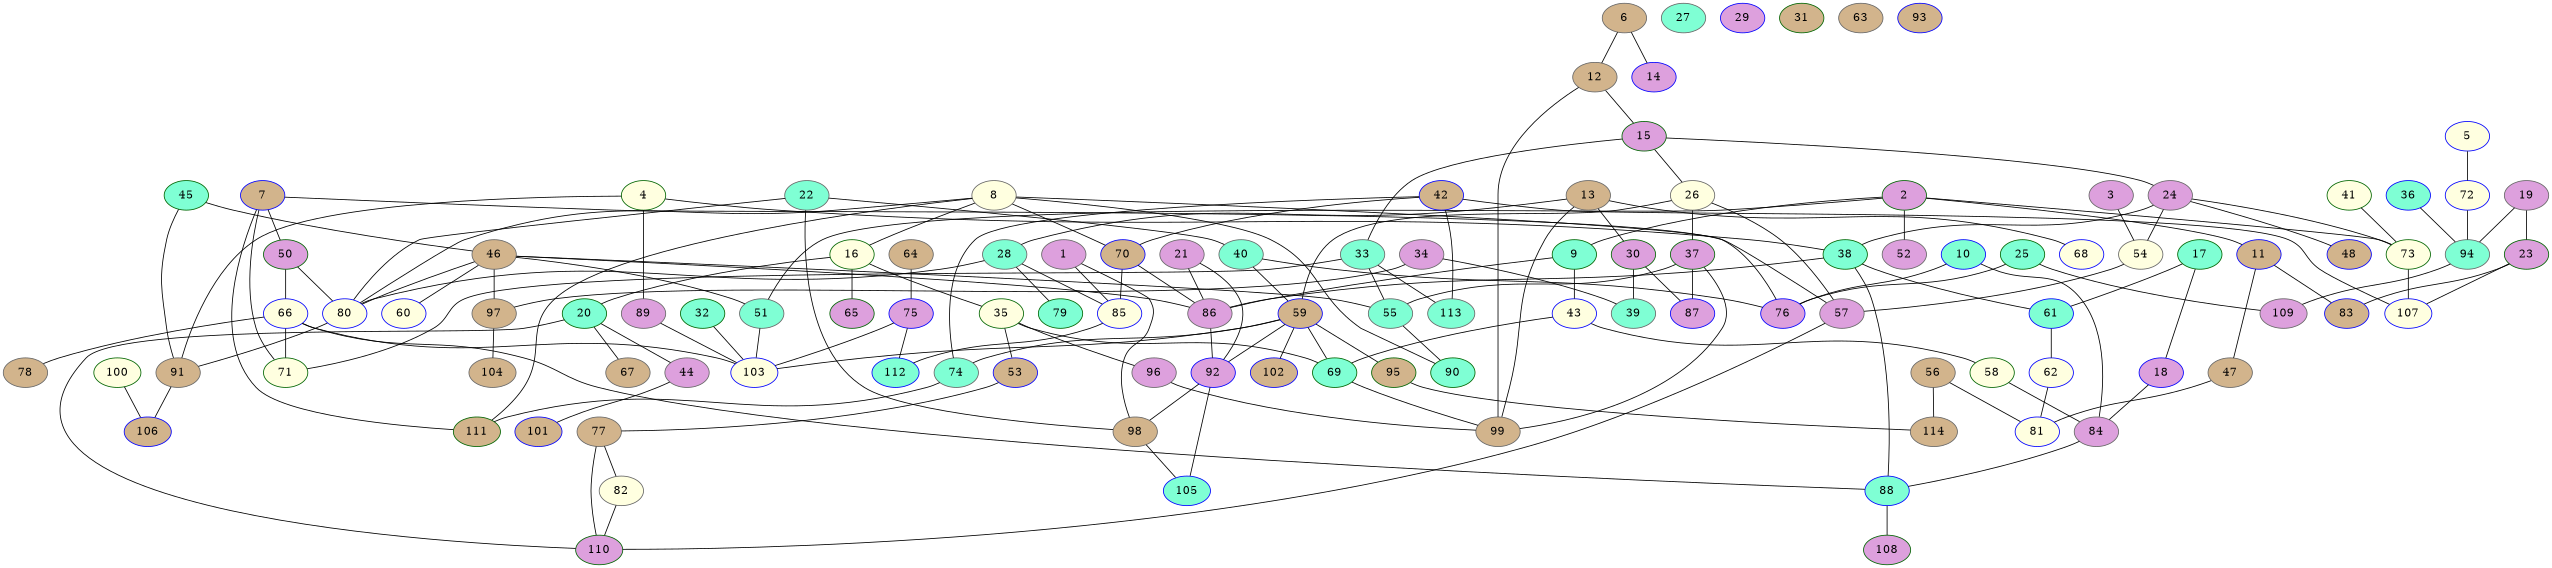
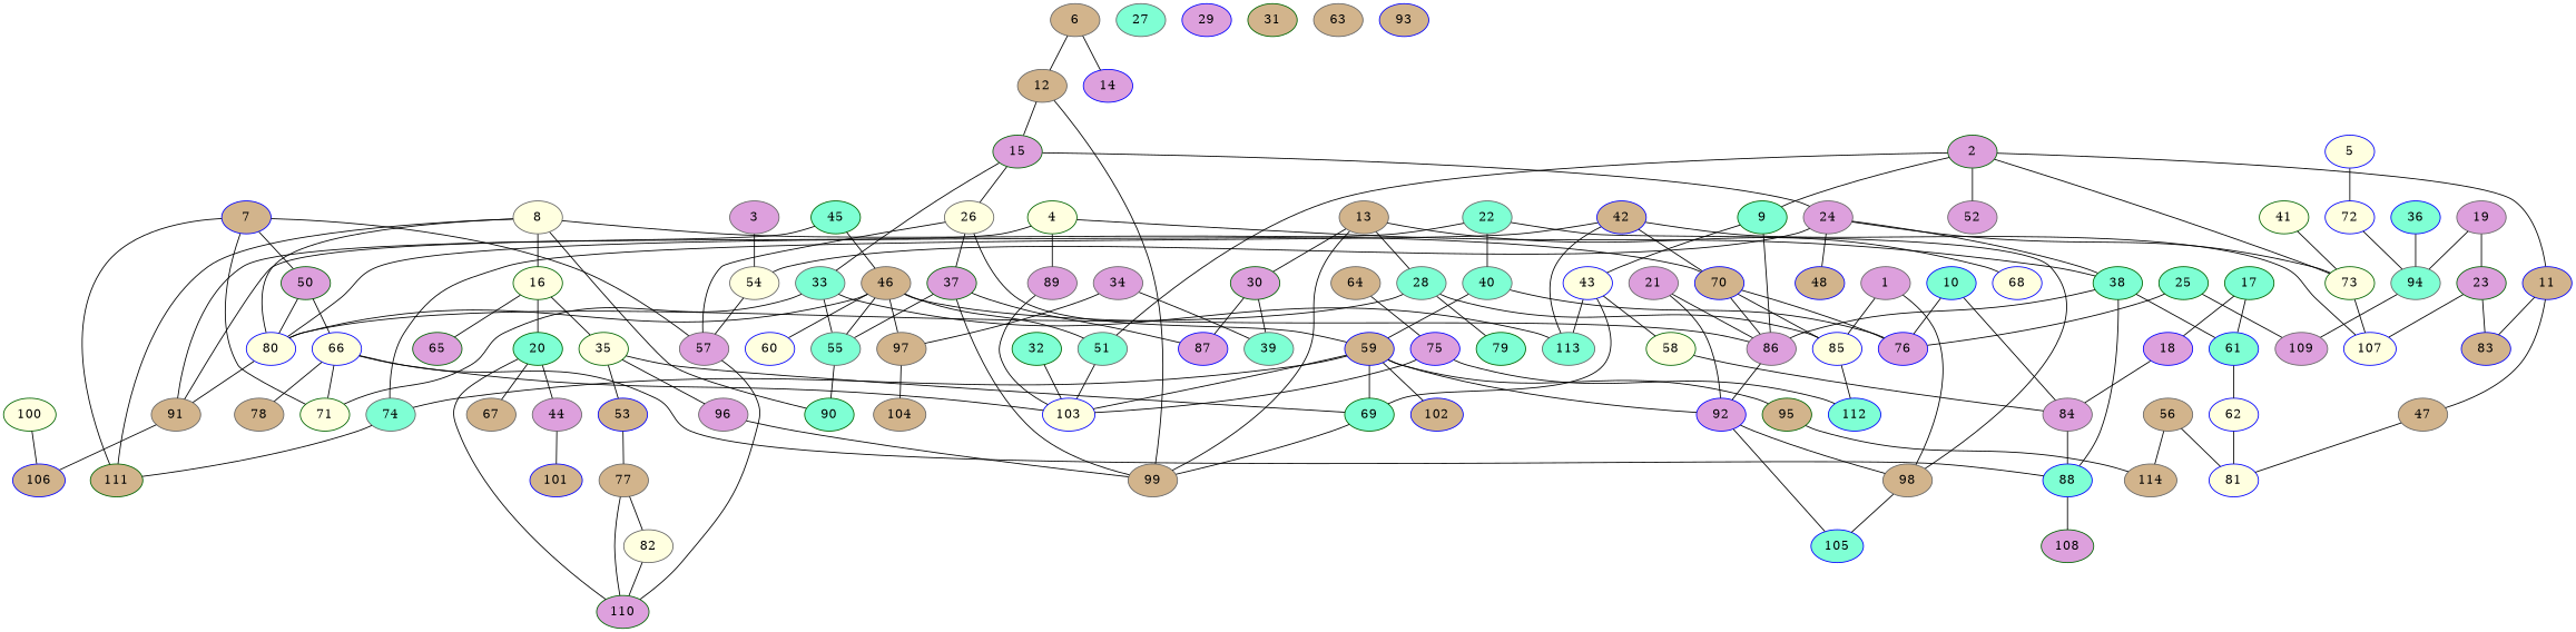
  graph {
    node [color=gray40 fillcolor=tan style=filled]
    85 [color=blue fillcolor=lightyellow]
    1 [fillcolor=plum]
    98
    112 [color=blue fillcolor=aquamarine]
    105 [color=blue fillcolor=aquamarine]
    2 [color=darkgreen fillcolor=plum]
    9 [color=darkgreen fillcolor=aquamarine]
    11 [color=blue]
    51 [fillcolor=aquamarine]
    52 [fillcolor=plum]
    73 [color=darkgreen fillcolor=lightyellow]
    43 [color=blue fillcolor=lightyellow]
    86 [fillcolor=plum]
    47
    83 [color=blue]
    103 [color=blue fillcolor=lightyellow]
    107 [color=blue fillcolor=lightyellow]
    54 [fillcolor=lightyellow]
    3 [fillcolor=plum]
    57 [fillcolor=plum]
    4 [color=darkgreen fillcolor=lightyellow]
    38 [color=darkgreen fillcolor=aquamarine]
    89 [fillcolor=plum]
    91
    61 [color=blue fillcolor=aquamarine]
    88 [color=blue fillcolor=aquamarine]
    106 [color=blue]
    5 [color=blue fillcolor=lightyellow]
    72 [color=blue fillcolor=lightyellow]
    94 [fillcolor=aquamarine]
    6
    12
    14 [color=blue fillcolor=plum]
    15 [color=darkgreen fillcolor=plum]
    99
    7 [color=blue]
    50 [color=darkgreen fillcolor=plum]
    71 [color=darkgreen fillcolor=lightyellow]
    111 [color=darkgreen]
    80 [color=blue fillcolor=lightyellow]
    66 [color=blue fillcolor=lightyellow]
    110 [color=darkgreen fillcolor=plum]
    8 [fillcolor=lightyellow]
    16 [color=darkgreen fillcolor=lightyellow]
    70 [color=blue]
    76 [color=blue fillcolor=plum]
    90 [color=darkgreen fillcolor=aquamarine]
    20 [color=darkgreen fillcolor=aquamarine]
    35 [color=darkgreen fillcolor=lightyellow]
    65 [color=darkgreen fillcolor=plum]
    113 [fillcolor=aquamarine]
    69 [color=darkgreen fillcolor=aquamarine]
    58 [color=darkgreen fillcolor=lightyellow]
    92 [color=blue fillcolor=plum]
    10 [color=blue fillcolor=aquamarine]
    84 [fillcolor=plum]
    81 [color=blue fillcolor=lightyellow]
    24 [fillcolor=plum]
    26 [fillcolor=lightyellow]
    33 [fillcolor=aquamarine]
    13
    28 [fillcolor=aquamarine]
    30 [color=darkgreen fillcolor=plum]
    68 [color=blue fillcolor=lightyellow]
    79 [color=darkgreen fillcolor=aquamarine]
    39 [fillcolor=aquamarine]
    87 [color=blue fillcolor=plum]
    48 [color=blue]
    37 [color=darkgreen fillcolor=plum]
    59 [color=blue]
    55 [fillcolor=aquamarine]
    44 [fillcolor=plum]
    67
    53 [color=blue]
    96 [fillcolor=plum]
    17 [color=darkgreen fillcolor=aquamarine]
    18 [color=blue fillcolor=plum]
    62 [color=blue fillcolor=lightyellow]
    23 [color=darkgreen fillcolor=plum]
    19 [fillcolor=plum]
    109 [fillcolor=plum]
    101 [color=blue]
    21 [fillcolor=plum]
    22 [fillcolor=aquamarine]
    40 [fillcolor=aquamarine]
    25 [color=darkgreen fillcolor=aquamarine]
    74 [fillcolor=aquamarine]
    95 [color=darkgreen]
    102 [color=blue]
    27 [fillcolor=aquamarine]
    29 [color=blue fillcolor=plum]
    31 [color=darkgreen]
    32 [color=darkgreen fillcolor=aquamarine]
    34 [fillcolor=plum]
    97
    104
    77
    36 [color=blue fillcolor=aquamarine]
    108 [color=darkgreen fillcolor=plum]
    41 [color=darkgreen fillcolor=lightyellow]
    42 [color=blue]
    45 [color=darkgreen fillcolor=aquamarine]
    46
    60 [color=blue fillcolor=lightyellow]
    78
    82 [fillcolor=lightyellow]
    56
    114
    63
    64
    75 [color=blue fillcolor=plum]
    93 [color=blue]
    100 [color=darkgreen fillcolor=lightyellow]
    85 -- 112
    1 -- 85
    1 -- 98
    98 -- 105
    2 -- 9
    2 -- 11
    2 -- 51
    2 -- 52
    2 -- 73
    9 -- 43
    9 -- 86
    11 -- 47
    11 -- 83
    51 -- 103
    73 -- 107
+   43 -- 113
    43 -- 69
    43 -- 58
    86 -- 92
    47 -- 81
    54 -- 57
    3 -- 54
    57 -- 110
    4 -- 38
    4 -- 89
    4 -- 91
    38 -- 86
    38 -- 61
    38 -- 88
    89 -- 103
    91 -- 106
    61 -- 62
    88 -- 108
    5 -- 72
    72 -- 94
    94 -- 109
    6 -- 12
    6 -- 14
    12 -- 15
    12 -- 99
    15 -- 24
    15 -- 26
    15 -- 33
    7 -- 57
    7 -- 50
    7 -- 71
    7 -- 111
    50 -- 80
    50 -- 66
    80 -- 91
    66 -- 103
    66 -- 88
    66 -- 71
    66 -- 78
    8 -- 111
    8 -- 80
    8 -- 16
    8 -- 70
-   8 -- 76
+   70 -- 76
    8 -- 90
    16 -- 20
    16 -- 35
    16 -- 65
    70 -- 85
    70 -- 86
    20 -- 110
    20 -- 44
    20 -- 67
    35 -- 69
    35 -- 53
    35 -- 96
    69 -- 99
    58 -- 84
    92 -- 98
    92 -- 105
    10 -- 76
    10 -- 84
    84 -- 88
    24 -- 73
    24 -- 54
    24 -- 38
    24 -- 48
    26 -- 57
    26 -- 37
    26 -- 59
    33 -- 71
    33 -- 113
    33 -- 55
    13 -- 99
    13 -- 28
    13 -- 30
    13 -- 68
    28 -- 85
    28 -- 80
    28 -- 79
    30 -- 39
    30 -- 87
    37 -- 99
    37 -- 87
    37 -- 55
    59 -- 103
    59 -- 69
    59 -- 92
    59 -- 74
    59 -- 95
    59 -- 102
    55 -- 90
    44 -- 101
    53 -- 77
    96 -- 99
    17 -- 61
    17 -- 18
    18 -- 84
    62 -- 81
    23 -- 83
    23 -- 107
    19 -- 94
    19 -- 23
    21 -- 86
    21 -- 92
    22 -- 98
    22 -- 80
    22 -- 40
    40 -- 76
    40 -- 59
    25 -- 76
    25 -- 109
    74 -- 111
    95 -- 114
    32 -- 103
    34 -- 39
    34 -- 97
    97 -- 104
    77 -- 110
    77 -- 82
    36 -- 94
    41 -- 73
    42 -- 107
    42 -- 70
    42 -- 113
    42 -- 74
    45 -- 91
    45 -- 46
    46 -- 51
    46 -- 86
    46 -- 80
    46 -- 55
    46 -- 97
    46 -- 60
    82 -- 110
    56 -- 81
    56 -- 114
    64 -- 75
    75 -- 112
    75 -- 103
    100 -- 106
  }
